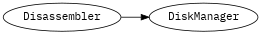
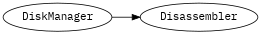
  digraph {
    rankdir=LR
    fontname="IBM Plex Mono"
    node [fontname="IBM Plex Mono"]
    DiskManager
    Disassembler
-   Disassembler -> DiskManager [fontname="IBM Plex Mono"]
+   DiskManager -> Disassembler [fontname="IBM Plex Mono"]
  }
